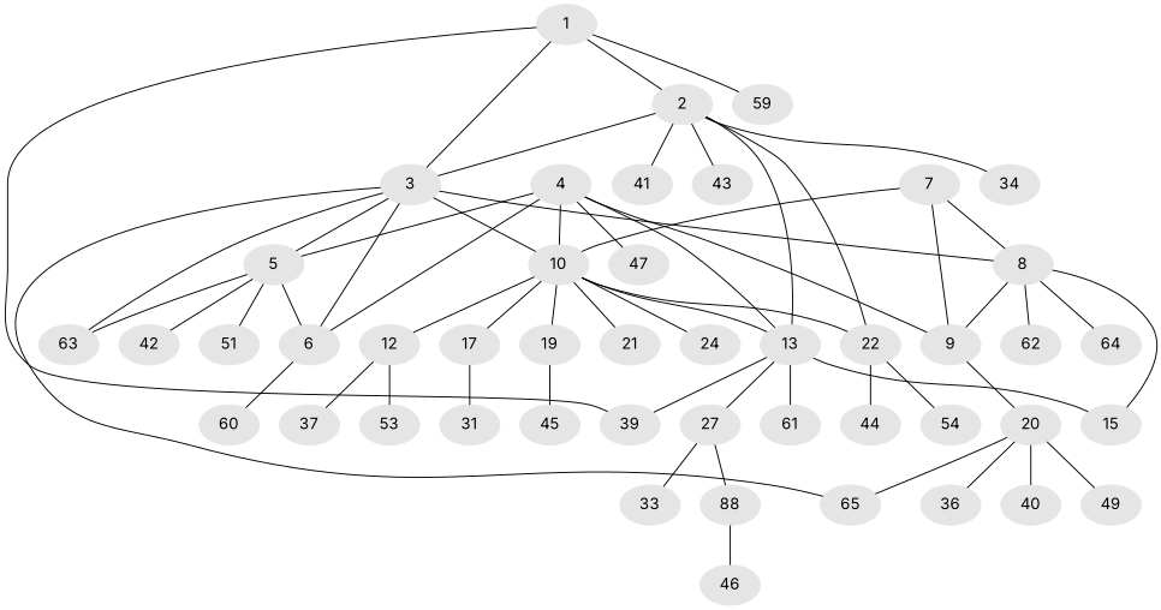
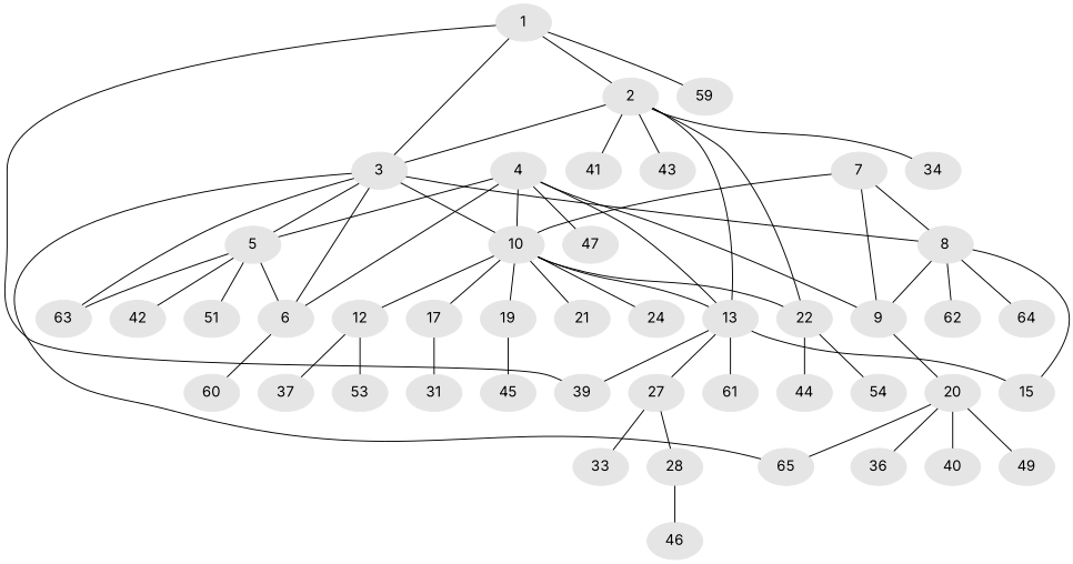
  graph {
    fontname=Inter
    node [color=gray90 fontname=Inter style=filled]
    edge [fontname=Inter]
    1 [super="+29"]
    2 [super="+57"]
    3 [super="+52"]
    39
    59
    13 [super="+14"]
    22 [super="+38"]
    34 [super="+48"]
    41 [super="+58"]
    43
    5 [super="+16"]
    6 [super="+26"]
    8 [super="+18"]
    10 [super="+11"]
    63
    65
    15
    27 [super="+56"]
    61
    44
    54
    42
    51
    60
    9
    62
    64
    12 [super="+32"]
    17
    19 [super="+23"]
    21
    24
    4 [super="+35"]
    47
    20 [super="+55"]
    7 [super="+25"]
    36
    40
    49
    37
    53
    31
    45
-   28 [super="+30" label=88]
+   28 [super="+30"]
    33
    46
    1 -- 2
    1 -- 3
    1 -- 39
    1 -- 59
    2 -- 3
    2 -- 13
    2 -- 22
    2 -- 34
    2 -- 41
    2 -- 43
    3 -- 5
    3 -- 6
    3 -- 8
    3 -- 10
    3 -- 63
    3 -- 65
    13 -- 39
    13 -- 15 [weight=2]
    13 -- 27
    13 -- 61
    22 -- 44
    22 -- 54
    5 -- 6
    5 -- 63
    5 -- 42
    5 -- 51
    6 -- 60
    8 -- 15
    8 -- 9
    8 -- 62
    8 -- 64
    10 -- 13
    10 -- 22
    10 -- 12 [weight=2]
    10 -- 17
    10 -- 19
    10 -- 21
    10 -- 24
    27 -- 28
    27 -- 33
    9 -- 20
    12 -- 37
    12 -- 53
    17 -- 31
    19 -- 45
    4 -- 13
    4 -- 5
    4 -- 6
    4 -- 10
    4 -- 9
    4 -- 47
    20 -- 65
    20 -- 36
    20 -- 40
    20 -- 49
    7 -- 8
    7 -- 10
    7 -- 9
    28 -- 46
  }
